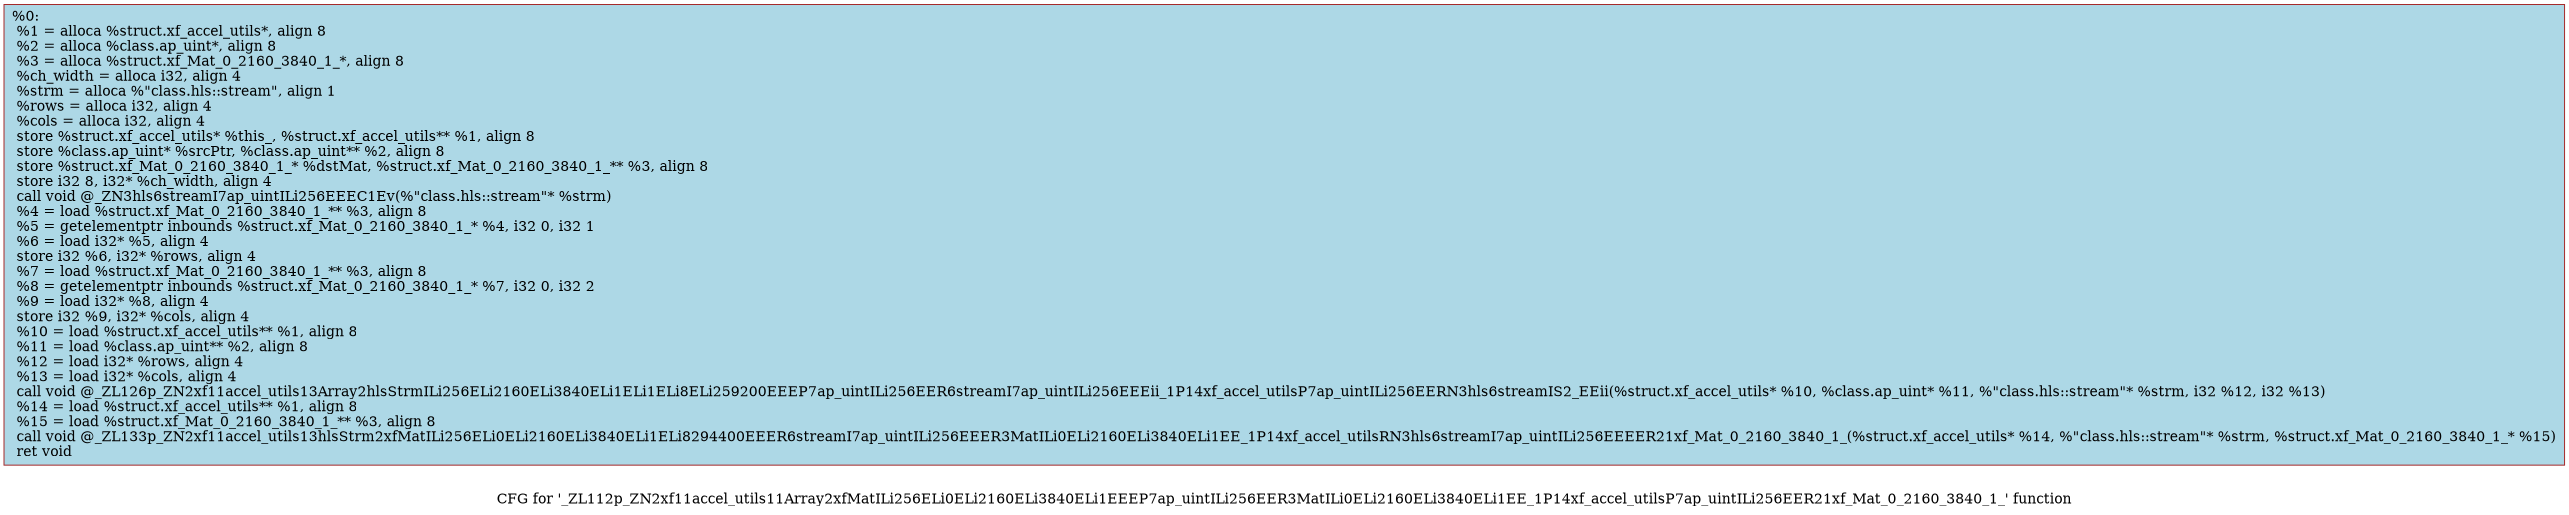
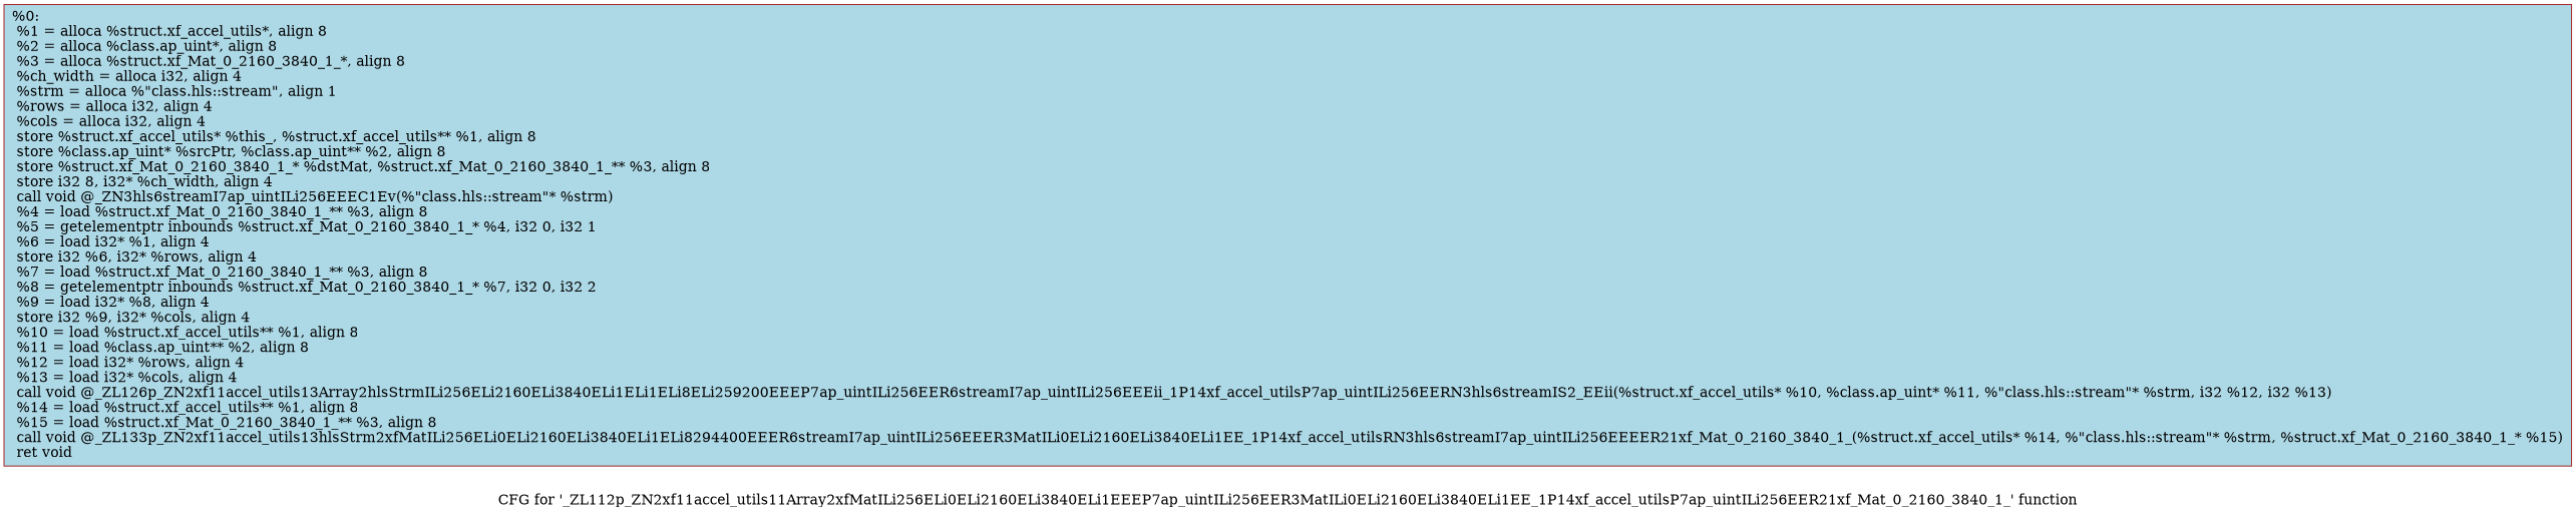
  digraph {
    label="CFG for '_ZL112p_ZN2xf11accel_utils11Array2xfMatILi256ELi0ELi2160ELi3840ELi1EEEP7ap_uintILi256EER3MatILi0ELi2160ELi3840ELi1EE_1P14xf_accel_utilsP7ap_uintILi256EER21xf_Mat_0_2160_3840_1_' function"
-   n1 [label="{%0:\l  %1 = alloca %struct.xf_accel_utils*, align 8\l  %2 = alloca %class.ap_uint*, align 8\l  %3 = alloca %struct.xf_Mat_0_2160_3840_1_*, align 8\l  %ch_width = alloca i32, align 4\l  %strm = alloca %\"class.hls::stream\", align 1\l  %rows = alloca i32, align 4\l  %cols = alloca i32, align 4\l  store %struct.xf_accel_utils* %this_, %struct.xf_accel_utils** %1, align 8\l  store %class.ap_uint* %srcPtr, %class.ap_uint** %2, align 8\l  store %struct.xf_Mat_0_2160_3840_1_* %dstMat, %struct.xf_Mat_0_2160_3840_1_** %3, align 8\l  store i32 8, i32* %ch_width, align 4\l  call void @_ZN3hls6streamI7ap_uintILi256EEEC1Ev(%\"class.hls::stream\"* %strm)\l  %4 = load %struct.xf_Mat_0_2160_3840_1_** %3, align 8\l  %5 = getelementptr inbounds %struct.xf_Mat_0_2160_3840_1_* %4, i32 0, i32 1\l  %6 = load i32* %5, align 4\l  store i32 %6, i32* %rows, align 4\l  %7 = load %struct.xf_Mat_0_2160_3840_1_** %3, align 8\l  %8 = getelementptr inbounds %struct.xf_Mat_0_2160_3840_1_* %7, i32 0, i32 2\l  %9 = load i32* %8, align 4\l  store i32 %9, i32* %cols, align 4\l  %10 = load %struct.xf_accel_utils** %1, align 8\l  %11 = load %class.ap_uint** %2, align 8\l  %12 = load i32* %rows, align 4\l  %13 = load i32* %cols, align 4\l  call void @_ZL126p_ZN2xf11accel_utils13Array2hlsStrmILi256ELi2160ELi3840ELi1ELi1ELi8ELi259200EEEP7ap_uintILi256EER6streamI7ap_uintILi256EEEii_1P14xf_accel_utilsP7ap_uintILi256EERN3hls6streamIS2_EEii(%struct.xf_accel_utils* %10, %class.ap_uint* %11, %\"class.hls::stream\"* %strm, i32 %12, i32 %13)\l  %14 = load %struct.xf_accel_utils** %1, align 8\l  %15 = load %struct.xf_Mat_0_2160_3840_1_** %3, align 8\l  call void @_ZL133p_ZN2xf11accel_utils13hlsStrm2xfMatILi256ELi0ELi2160ELi3840ELi1ELi8294400EEER6streamI7ap_uintILi256EEER3MatILi0ELi2160ELi3840ELi1EE_1P14xf_accel_utilsRN3hls6streamI7ap_uintILi256EEEER21xf_Mat_0_2160_3840_1_(%struct.xf_accel_utils* %14, %\"class.hls::stream\"* %strm, %struct.xf_Mat_0_2160_3840_1_* %15)\l  ret void\l}" shape=record style=filled fillcolor=lightblue color=brown]
+   n1 [label="{%0:\l  %1 = alloca %struct.xf_accel_utils*, align 8\l  %2 = alloca %class.ap_uint*, align 8\l  %3 = alloca %struct.xf_Mat_0_2160_3840_1_*, align 8\l  %ch_width = alloca i32, align 4\l  %strm = alloca %\"class.hls::stream\", align 1\l  %rows = alloca i32, align 4\l  %cols = alloca i32, align 4\l  store %struct.xf_accel_utils* %this_, %struct.xf_accel_utils** %1, align 8\l  store %class.ap_uint* %srcPtr, %class.ap_uint** %2, align 8\l  store %struct.xf_Mat_0_2160_3840_1_* %dstMat, %struct.xf_Mat_0_2160_3840_1_** %3, align 8\l  store i32 8, i32* %ch_width, align 4\l  call void @_ZN3hls6streamI7ap_uintILi256EEEC1Ev(%\"class.hls::stream\"* %strm)\l  %4 = load %struct.xf_Mat_0_2160_3840_1_** %3, align 8\l  %5 = getelementptr inbounds %struct.xf_Mat_0_2160_3840_1_* %4, i32 0, i32 1\l  %6 = load i32* %1, align 4\l  store i32 %6, i32* %rows, align 4\l  %7 = load %struct.xf_Mat_0_2160_3840_1_** %3, align 8\l  %8 = getelementptr inbounds %struct.xf_Mat_0_2160_3840_1_* %7, i32 0, i32 2\l  %9 = load i32* %8, align 4\l  store i32 %9, i32* %cols, align 4\l  %10 = load %struct.xf_accel_utils** %1, align 8\l  %11 = load %class.ap_uint** %2, align 8\l  %12 = load i32* %rows, align 4\l  %13 = load i32* %cols, align 4\l  call void @_ZL126p_ZN2xf11accel_utils13Array2hlsStrmILi256ELi2160ELi3840ELi1ELi1ELi8ELi259200EEEP7ap_uintILi256EER6streamI7ap_uintILi256EEEii_1P14xf_accel_utilsP7ap_uintILi256EERN3hls6streamIS2_EEii(%struct.xf_accel_utils* %10, %class.ap_uint* %11, %\"class.hls::stream\"* %strm, i32 %12, i32 %13)\l  %14 = load %struct.xf_accel_utils** %1, align 8\l  %15 = load %struct.xf_Mat_0_2160_3840_1_** %3, align 8\l  call void @_ZL133p_ZN2xf11accel_utils13hlsStrm2xfMatILi256ELi0ELi2160ELi3840ELi1ELi8294400EEER6streamI7ap_uintILi256EEER3MatILi0ELi2160ELi3840ELi1EE_1P14xf_accel_utilsRN3hls6streamI7ap_uintILi256EEEER21xf_Mat_0_2160_3840_1_(%struct.xf_accel_utils* %14, %\"class.hls::stream\"* %strm, %struct.xf_Mat_0_2160_3840_1_* %15)\l  ret void\l}" shape=record style=filled fillcolor=lightblue color=brown]
  }
